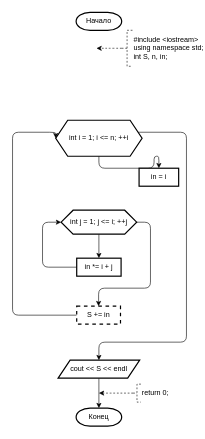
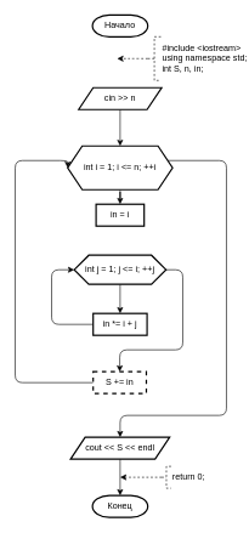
  <mxCell id="0" />
  <mxCell id="1" parent="0" />
  <mxCell id="2" value="Начало" style="strokeWidth=2;html=1;shape=mxgraph.flowchart.terminator;whiteSpace=wrap;rounded=0;sketch=0;" parent="1" vertex="1"><mxGeometry x="126" y="20" width="76" height="30" as="geometry" /></mxCell>
  <mxCell id="3" style="edgeStyle=orthogonalEdgeStyle;curved=0;rounded=1;sketch=0;orthogonalLoop=1;jettySize=auto;html=1;dashed=1;strokeWidth=1;" parent="1" source="4" edge="1"><mxGeometry relative="1" as="geometry"><mxPoint x="160" y="80" as="targetPoint" /></mxGeometry></mxCell>
  <mxCell id="4" value="&lt;div&gt;#include &amp;lt;iostream&amp;gt;&lt;/div&gt;&lt;div&gt;using namespace std;&lt;/div&gt;&lt;div&gt;int S, n, in;&lt;br&gt;&lt;/div&gt;" style="strokeWidth=1;html=1;shape=mxgraph.flowchart.annotation_2;align=left;labelPosition=right;pointerEvents=1;rounded=0;sketch=0;dashed=1;" parent="1" vertex="1"><mxGeometry x="202" y="50" width="18" height="60" as="geometry" /></mxCell>
  <mxCell id="5" value="" style="edgeStyle=orthogonalEdgeStyle;curved=0;rounded=1;sketch=0;orthogonalLoop=1;jettySize=auto;html=1;strokeWidth=1;" parent="1" source="7" target="10" edge="1"><mxGeometry relative="1" as="geometry" /></mxCell>
  <mxCell id="6" style="edgeStyle=orthogonalEdgeStyle;rounded=1;sketch=0;orthogonalLoop=1;jettySize=auto;html=1;entryX=0.5;entryY=0;entryDx=0;entryDy=0;strokeWidth=1;" parent="1" source="7" target="19" edge="1"><mxGeometry relative="1" as="geometry"><Array as="points"><mxPoint x="310" y="220" /><mxPoint x="310" y="570" /><mxPoint x="164" y="570" /></Array></mxGeometry></mxCell>
  <mxCell id="7" value="int i = 1; i &amp;lt;= n; ++i" style="shape=hexagon;perimeter=hexagonPerimeter2;whiteSpace=wrap;html=1;fixedSize=1;rounded=0;sketch=0;strokeWidth=2;align=center;" parent="1" vertex="1"><mxGeometry x="92" y="200" width="144" height="60" as="geometry" /></mxCell>
- <mxCell id="10" value="in = i" style="rounded=0;whiteSpace=wrap;html=1;sketch=0;strokeWidth=2;align=center;" parent="1" vertex="1"><mxGeometry x="231" y="280" width="66" height="30" as="geometry" /></mxCell>
+ <mxCell id="8" value="" style="edgeStyle=orthogonalEdgeStyle;curved=0;rounded=1;sketch=0;orthogonalLoop=1;jettySize=auto;html=1;strokeWidth=1;" parent="1" source="9" target="7" edge="1"><mxGeometry relative="1" as="geometry" /></mxCell>
+ <mxCell id="9" value="cin &gt;&gt; n" style="shape=parallelogram;perimeter=parallelogramPerimeter;whiteSpace=wrap;html=1;fixedSize=1;rounded=0;sketch=0;strokeWidth=2;align=center;" parent="1" vertex="1"><mxGeometry x="107" y="120" width="114" height="30" as="geometry" /></mxCell>
+ <mxCell id="10" value="in = i" style="rounded=0;whiteSpace=wrap;html=1;sketch=0;strokeWidth=2;align=center;" parent="1" vertex="1"><mxGeometry x="131" y="280" width="66" height="30" as="geometry" /></mxCell>
  <mxCell id="11" value="" style="edgeStyle=orthogonalEdgeStyle;curved=0;rounded=1;sketch=0;orthogonalLoop=1;jettySize=auto;html=1;strokeWidth=1;" parent="1" source="13" target="15" edge="1"><mxGeometry relative="1" as="geometry" /></mxCell>
  <mxCell id="12" style="edgeStyle=orthogonalEdgeStyle;curved=0;rounded=1;sketch=0;orthogonalLoop=1;jettySize=auto;html=1;strokeWidth=1;entryX=0.5;entryY=0;entryDx=0;entryDy=0;" parent="1" source="13" target="17" edge="1"><mxGeometry relative="1" as="geometry"><mxPoint x="164" y="510" as="targetPoint" /><Array as="points"><mxPoint x="250" y="370" /><mxPoint x="250" y="480" /><mxPoint x="164" y="480" /></Array></mxGeometry></mxCell>
  <mxCell id="13" value="int j = 1; j &lt;= i; ++j" style="shape=hexagon;perimeter=hexagonPerimeter2;whiteSpace=wrap;html=1;fixedSize=1;rounded=0;sketch=0;strokeWidth=2;align=center;" parent="1" vertex="1"><mxGeometry x="101" y="350" width="126" height="40" as="geometry" /></mxCell>
  <mxCell id="14" style="edgeStyle=orthogonalEdgeStyle;curved=0;rounded=1;sketch=0;orthogonalLoop=1;jettySize=auto;html=1;entryX=0;entryY=0.5;entryDx=0;entryDy=0;strokeWidth=1;" parent="1" source="15" target="13" edge="1"><mxGeometry relative="1" as="geometry"><Array as="points"><mxPoint x="70" y="445" /><mxPoint x="70" y="370" /></Array></mxGeometry></mxCell>
  <mxCell id="15" value="in *= i + j" style="rounded=0;whiteSpace=wrap;html=1;sketch=0;strokeWidth=2;align=center;" parent="1" vertex="1"><mxGeometry x="127" y="430" width="74" height="30" as="geometry" /></mxCell>
  <mxCell id="16" style="edgeStyle=orthogonalEdgeStyle;curved=0;rounded=1;sketch=0;orthogonalLoop=1;jettySize=auto;html=1;entryX=0;entryY=0.5;entryDx=0;entryDy=0;strokeWidth=1;" parent="1" source="17" target="7" edge="1"><mxGeometry relative="1" as="geometry"><Array as="points"><mxPoint x="20" y="525" /><mxPoint x="20" y="220" /></Array></mxGeometry></mxCell>
  <mxCell id="17" value="S += in" style="rounded=0;whiteSpace=wrap;html=1;sketch=0;strokeWidth=2;align=center;dashed=1;" parent="1" vertex="1"><mxGeometry x="127" y="510" width="73" height="30" as="geometry" /></mxCell>
  <mxCell id="18" value="" style="edgeStyle=orthogonalEdgeStyle;curved=0;rounded=1;sketch=0;orthogonalLoop=1;jettySize=auto;html=1;strokeWidth=1;" parent="1" source="19" target="20" edge="1"><mxGeometry relative="1" as="geometry" /></mxCell>
  <mxCell id="19" value="cout &lt;&lt; S &lt;&lt; endl" style="shape=parallelogram;perimeter=parallelogramPerimeter;whiteSpace=wrap;html=1;fixedSize=1;rounded=0;sketch=0;strokeWidth=2;align=center;" parent="1" vertex="1"><mxGeometry x="96" y="600" width="136" height="30" as="geometry" /></mxCell>
  <mxCell id="20" value="Конец" style="strokeWidth=2;html=1;shape=mxgraph.flowchart.terminator;whiteSpace=wrap;rounded=0;sketch=0;align=center;" parent="1" vertex="1"><mxGeometry x="126" y="680" width="76" height="30" as="geometry" /></mxCell>
  <mxCell id="21" style="edgeStyle=orthogonalEdgeStyle;curved=0;rounded=1;sketch=0;orthogonalLoop=1;jettySize=auto;html=1;strokeWidth=1;dashed=1;" parent="1" source="22" edge="1"><mxGeometry relative="1" as="geometry"><mxPoint x="164" y="655" as="targetPoint" /></mxGeometry></mxCell>
  <mxCell id="22" value="return 0;" style="strokeWidth=1;html=1;shape=mxgraph.flowchart.annotation_2;align=left;labelPosition=right;pointerEvents=1;rounded=0;sketch=0;dashed=1;" parent="1" vertex="1"><mxGeometry x="221" y="640" width="13" height="30" as="geometry" /></mxCell>
